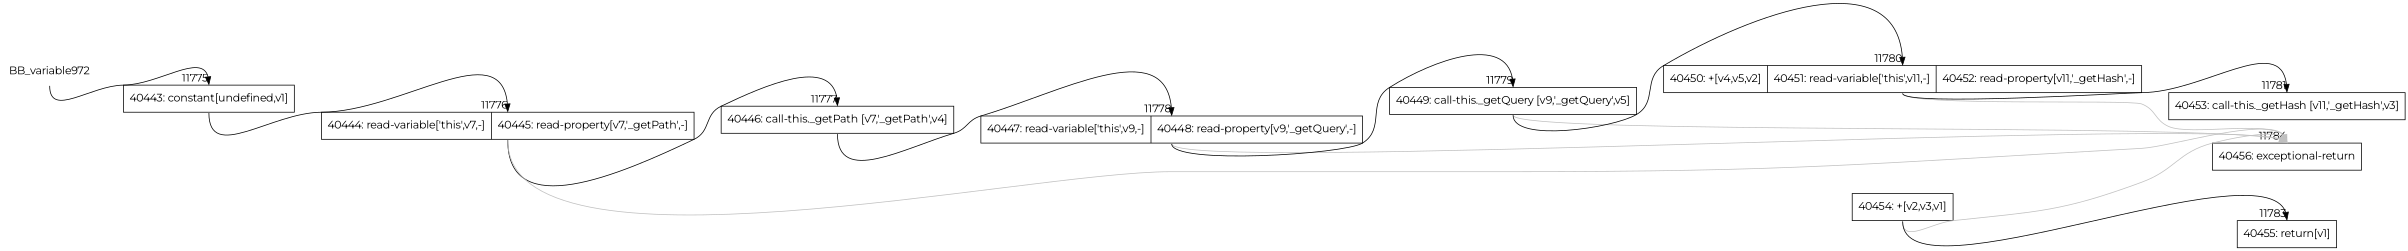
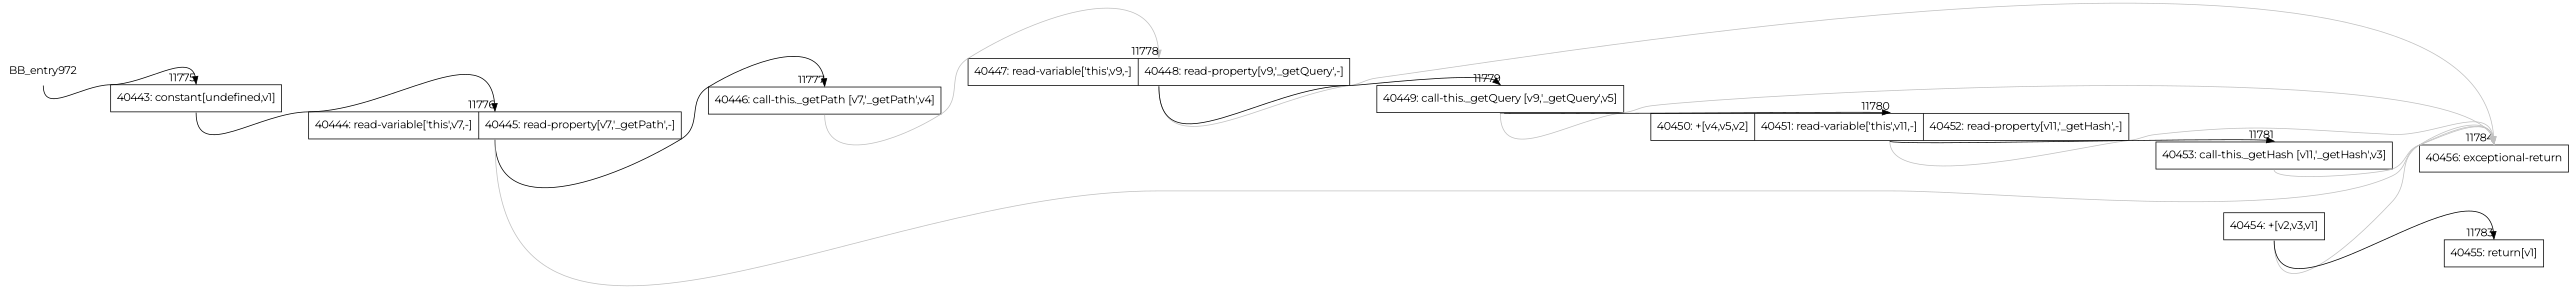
  digraph {
    fontname=Montserrat
    rankdir=LR
    node [fontname=Montserrat shape=record]
    edge [fontname=Montserrat headport=n tailport=s]
-   BB_entry972 [shape=none label=BB_variable972]
+   BB_entry972 [shape=none]
    n2 [label="{40443: constant[undefined,v1]}"]
    n3 [label="{40444: read-variable['this',v7,-]|40445: read-property[v7,'_getPath',-]}"]
    n4 [label="{40446: call-this._getPath [v7,'_getPath',v4]}"]
    n5 [label="{40456: exceptional-return}"]
    n6 [label="{40447: read-variable['this',v9,-]|40448: read-property[v9,'_getQuery',-]}"]
    n7 [label="{40449: call-this._getQuery [v9,'_getQuery',v5]}"]
    n8 [label="{40450: +[v4,v5,v2]|40451: read-variable['this',v11,-]|40452: read-property[v11,'_getHash',-]}"]
    n9 [label="{40453: call-this._getHash [v11,'_getHash',v3]}"]
    n10 [label="{40454: +[v2,v3,v1]}"]
    n11 [label="{40455: return[v1]}"]
    BB_entry972 -> n2 [headlabel="    11775"]
    n2 -> n3 [headlabel="      11776"]
    n3 -> n4 [headlabel="      11777"]
    n3 -> n5 [color=gray headlabel="      11784"]
-   n4 -> n6 [headlabel="      11778"]
+   n4 -> n6 [headlabel="      11778" color=gray]
    n6 -> n5 [color=gray]
    n6 -> n7 [headlabel="      11779"]
    n7 -> n5 [color=gray]
    n7 -> n8 [headlabel="      11780"]
    n8 -> n5 [color=gray]
    n8 -> n9 [headlabel="      11781"]
+   n9 -> n5 [color=gray]
    n10 -> n5 [color=gray]
    n10 -> n11 [headlabel="      11783"]
  }
